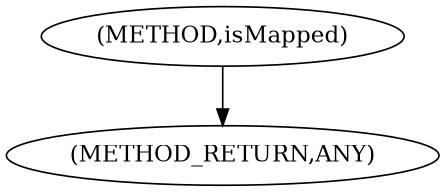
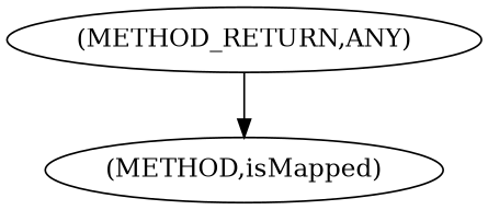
  digraph {
    n1 [label=<(METHOD,isMapped)>]
    n2 [label=<(METHOD_RETURN,ANY)>]
-   n1 -> n2
+   n2 -> n1
  }
